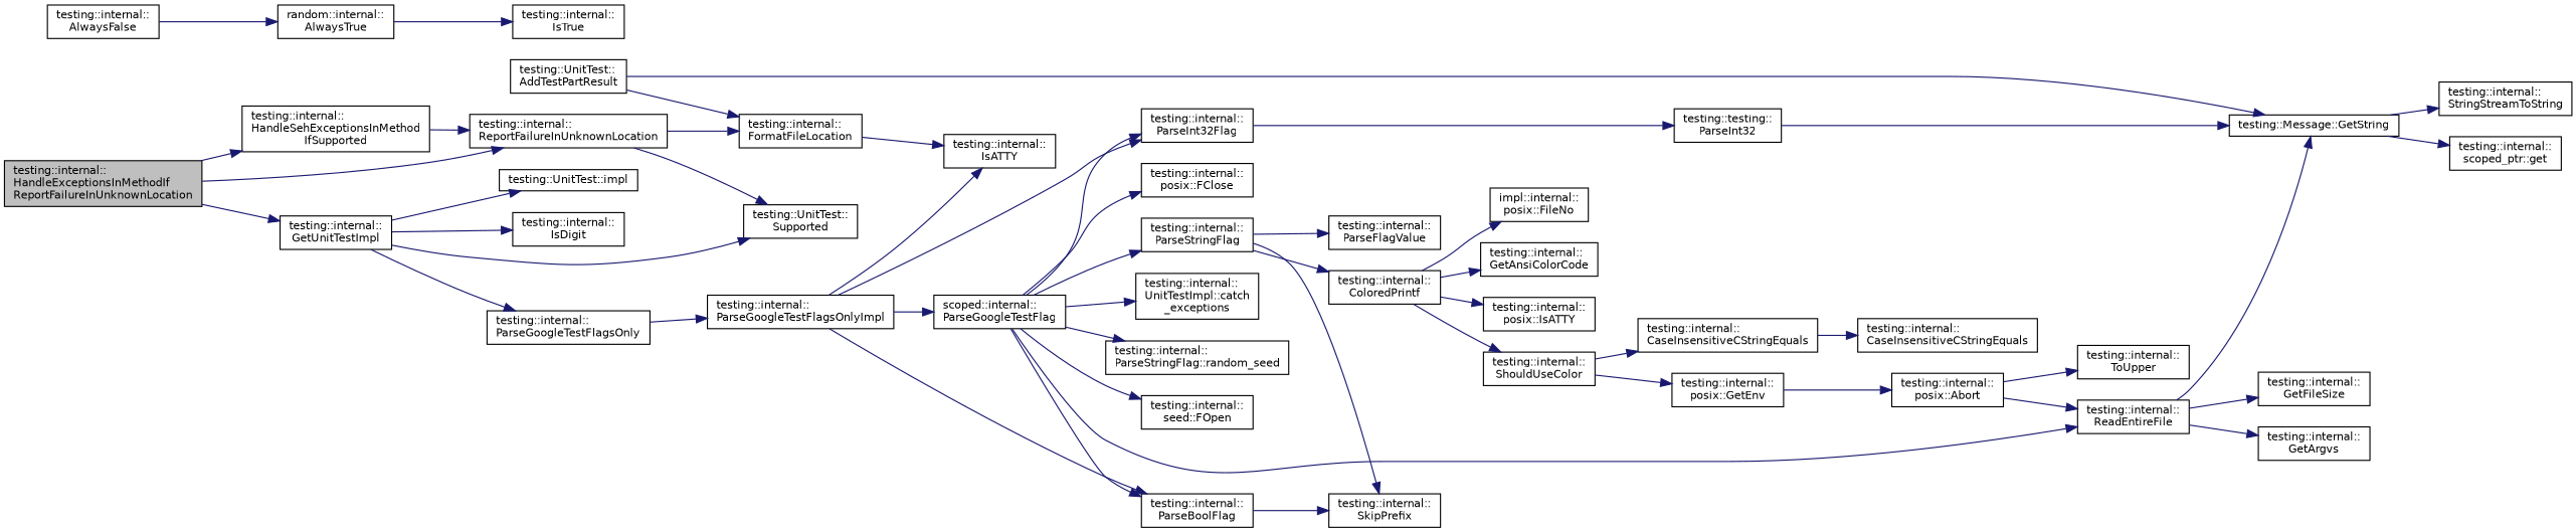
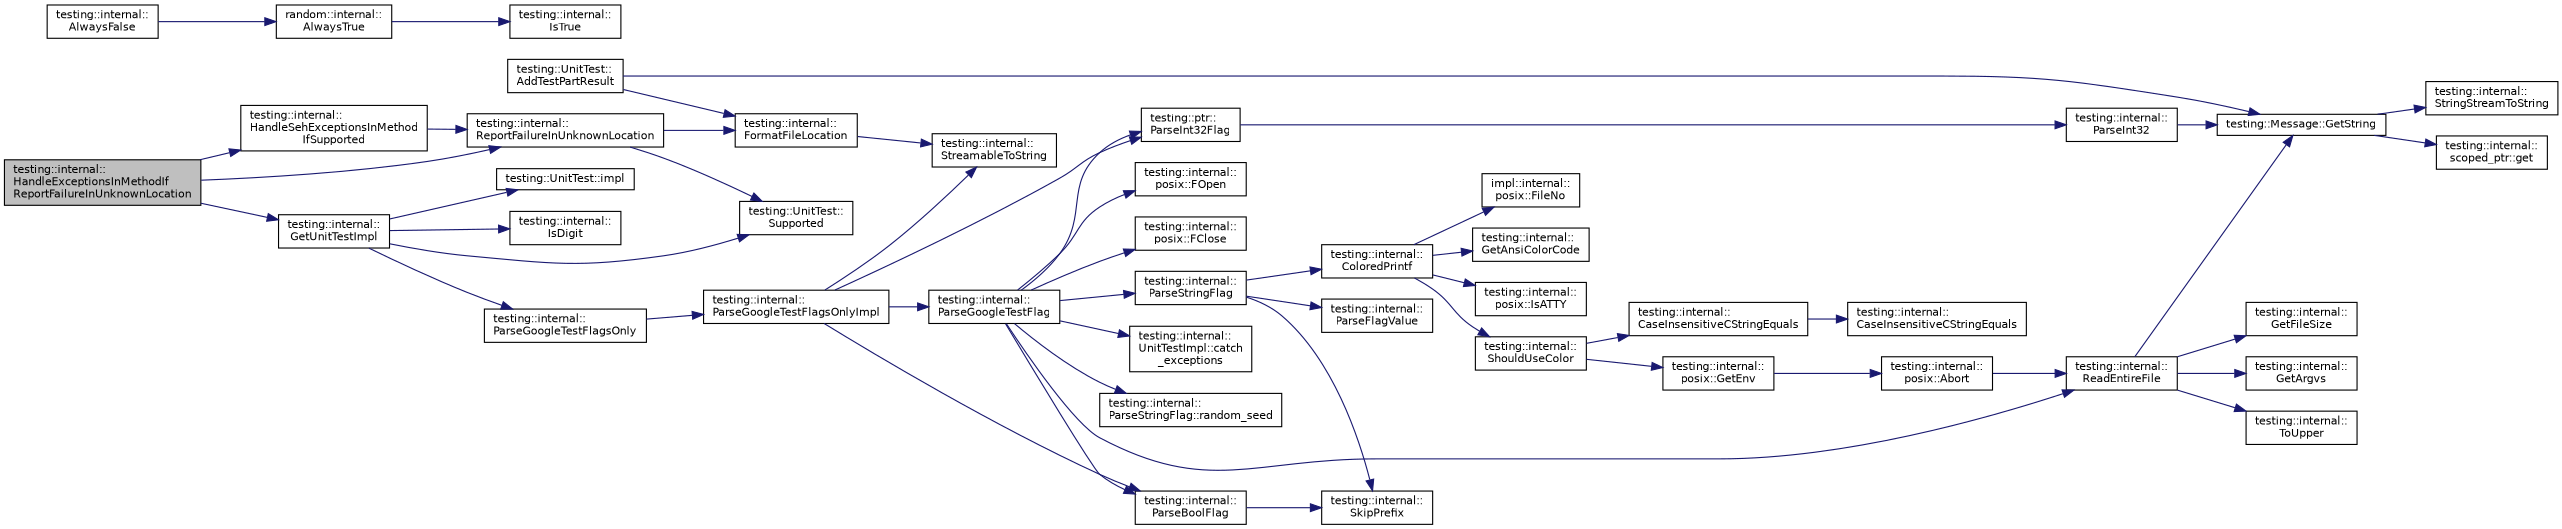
  digraph {
    rankdir=LR
    node [color=black fillcolor=white fontname=Helvetica fontsize=10 shape=record style=filled]
    edge [color=midnightblue fontname=Helvetica fontsize=10 labelfontname=Helvetica labelfontsize=10 style=solid]
    n1 [fillcolor=grey75 fontcolor=black height=0.2 label="testing::internal::\lHandleExceptionsInMethodIf\lReportFailureInUnknownLocation" width=0.4]
    n2 [height=0.2 label="testing::internal::\lGetUnitTestImpl" width=0.4]
    n3 [height=0.2 label="testing::internal::\lHandleSehExceptionsInMethod\lIfSupported" width=0.4]
    n4 [height=0.2 label="testing::internal::\lReportFailureInUnknownLocation" width=0.4]
    n5 [height=0.2 label="testing::UnitTest::\lSupported" width=0.4]
    n6 [height=0.2 label="testing::UnitTest::impl" width=0.4]
    n7 [height=0.2 label="testing::internal::\lParseGoogleTestFlagsOnly" width=0.4]
    n8 [height=0.2 label="testing::internal::\lIsDigit" width=0.4]
    n9 [height=0.2 label="testing::internal::\lFormatFileLocation" width=0.4]
    n10 [height=0.2 label="testing::internal::\lParseGoogleTestFlagsOnlyImpl" width=0.4]
-   n11 [height=0.2 label="testing::internal::\lIsATTY" width=0.4]
+   n11 [height=0.2 label="testing::internal::\lStreamableToString" width=0.4]
    n12 [height=0.2 label="testing::internal::\lParseBoolFlag" width=0.4]
-   n13 [height=0.2 label="testing::internal::\lParseInt32Flag" width=0.4]
-   n14 [height=0.2 label="scoped::internal::\lParseGoogleTestFlag" width=0.4]
+   n13 [height=0.2 label="testing::ptr::\lParseInt32Flag" width=0.4]
+   n14 [height=0.2 label="testing::internal::\lParseGoogleTestFlag" width=0.4]
    n15 [height=0.2 label="testing::internal::\lSkipPrefix" width=0.4]
-   n16 [height=0.2 label="testing::testing::\lParseInt32" width=0.4]
+   n16 [height=0.2 label="testing::internal::\lParseInt32" width=0.4]
    n17 [height=0.2 label="testing::internal::\lParseStringFlag" width=0.4]
    n18 [height=0.2 label="testing::internal::\lParseFlagValue" width=0.4]
    n19 [height=0.2 label="testing::internal::\lColoredPrintf" width=0.4]
    n20 [height=0.2 label="testing::internal::\lUnitTestImpl::catch\l_exceptions" width=0.4]
    n21 [height=0.2 label="testing::internal::\lParseStringFlag::random_seed" width=0.4]
-   n22 [height=0.2 label="testing::internal::\lseed::FOpen" width=0.4]
+   n22 [height=0.2 label="testing::internal::\lposix::FOpen" width=0.4]
    n23 [height=0.2 label="testing::internal::\lReadEntireFile" width=0.4]
    n24 [height=0.2 label="testing::internal::\lposix::FClose" width=0.4]
    n25 [height=0.2 label="testing::Message::GetString" width=0.4]
    n26 [height=0.2 label="testing::internal::\lStringStreamToString" width=0.4]
    n27 [height=0.2 label="testing::internal::\lscoped_ptr::get" width=0.4]
    n28 [height=0.2 label="testing::internal::\lShouldUseColor" width=0.4]
    n29 [height=0.2 label="testing::internal::\lposix::IsATTY" width=0.4]
    n30 [height=0.2 label="impl::internal::\lposix::FileNo" width=0.4]
    n31 [height=0.2 label="testing::internal::\lGetAnsiColorCode" width=0.4]
    n32 [height=0.2 label="testing::internal::\lAlwaysFalse" width=0.4]
    n33 [height=0.2 label="random::internal::\lAlwaysTrue" width=0.4]
    n34 [height=0.2 label="testing::internal::\lCaseInsensitiveCStringEquals" width=0.4]
    n35 [height=0.2 label="testing::internal::\lposix::GetEnv" width=0.4]
    n36 [height=0.2 label="testing::internal::\lIsTrue" width=0.4]
    n37 [height=0.2 label="testing::internal::\lCaseInsensitiveCStringEquals" width=0.4]
    n38 [height=0.2 label="testing::internal::\lposix::Abort" width=0.4]
    n39 [height=0.2 label="testing::internal::\lGetFileSize" width=0.4]
    n40 [height=0.2 label="testing::internal::\lGetArgvs" width=0.4]
    n41 [height=0.2 label="testing::internal::\lToUpper" width=0.4]
    n42 [height=0.2 label="testing::UnitTest::\lAddTestPartResult" width=0.4]
    n1 -> n2
    n1 -> n3
    n1 -> n4
    n2 -> n5
    n2 -> n6
    n2 -> n7
    n2 -> n8
    n3 -> n4
    n4 -> n5
    n4 -> n9
    n7 -> n10
    n9 -> n11
    n10 -> n11
    n10 -> n12
    n10 -> n13
    n10 -> n14
    n12 -> n15
    n13 -> n16
    n14 -> n12
    n14 -> n13
    n14 -> n17
    n14 -> n20
    n14 -> n21
    n14 -> n22
    n14 -> n23
    n14 -> n24
    n16 -> n25
    n17 -> n15
    n17 -> n18
    n17 -> n19
    n19 -> n28
    n19 -> n29
    n19 -> n30
    n19 -> n31
    n23 -> n25
    n23 -> n39
    n23 -> n40
-   n38 -> n41
+   n23 -> n41
    n25 -> n26
    n25 -> n27
    n28 -> n34
    n28 -> n35
    n32 -> n33
    n33 -> n36
    n34 -> n37
    n35 -> n38
    n38 -> n23
    n42 -> n9
    n42 -> n25
  }
